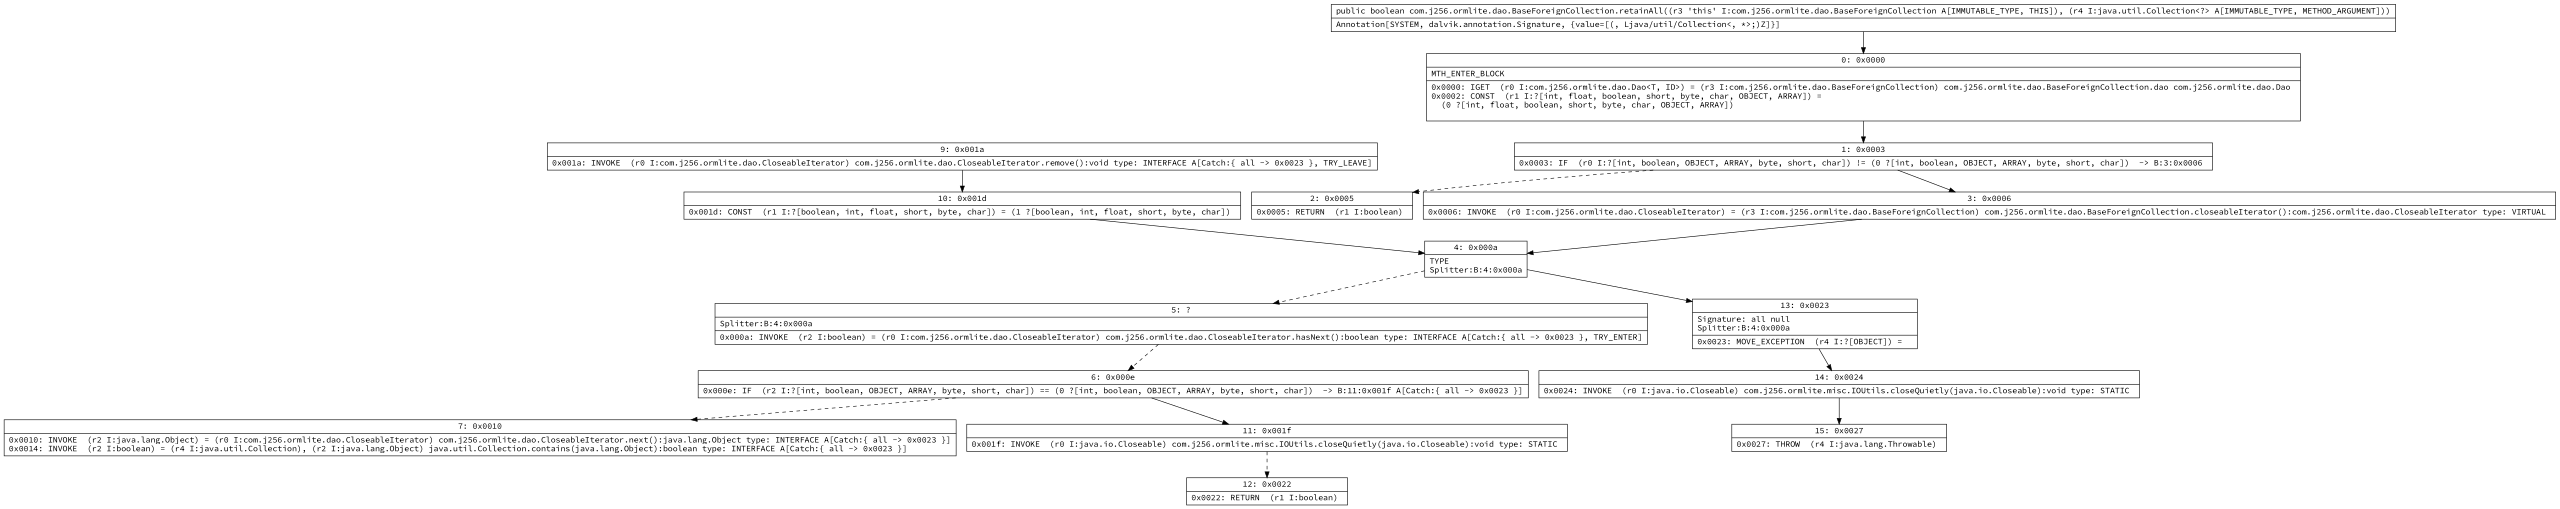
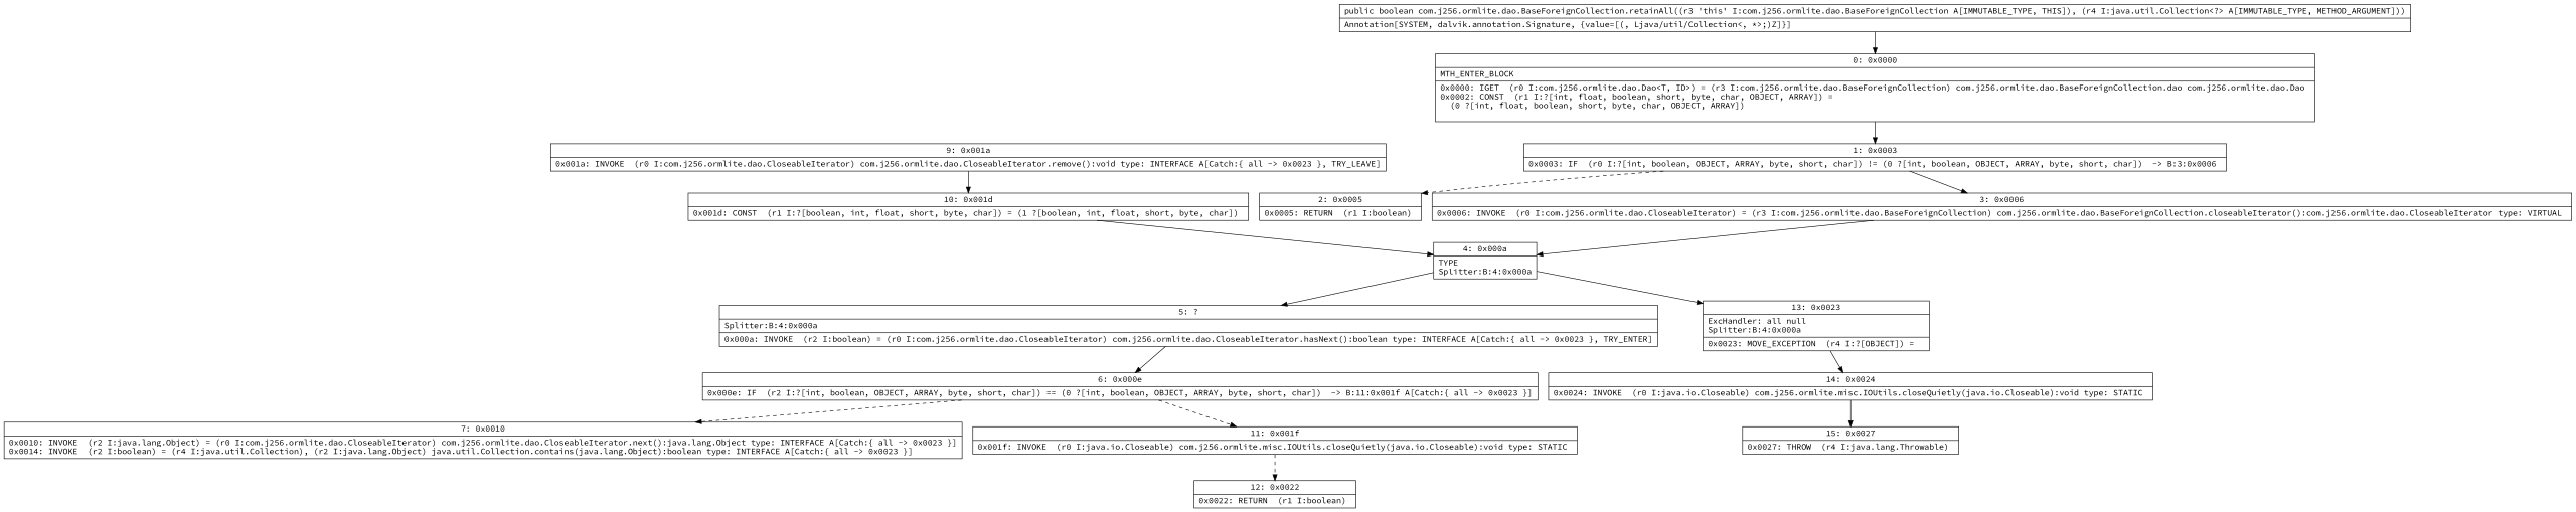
  digraph {
    fontname="Source Code Pro"
    node [fontname="Source Code Pro" shape=record]
    edge [fontname="Source Code Pro"]
    n1 [label="{0\:\ 0x0000|MTH_ENTER_BLOCK\l|0x0000: IGET  (r0 I:com.j256.ormlite.dao.Dao\<T, ID\>) = (r3 I:com.j256.ormlite.dao.BaseForeignCollection) com.j256.ormlite.dao.BaseForeignCollection.dao com.j256.ormlite.dao.Dao \l0x0002: CONST  (r1 I:?[int, float, boolean, short, byte, char, OBJECT, ARRAY]) = \l  (0 ?[int, float, boolean, short, byte, char, OBJECT, ARRAY])\l \l}"]
    n2 [label="{1\:\ 0x0003|0x0003: IF  (r0 I:?[int, boolean, OBJECT, ARRAY, byte, short, char]) != (0 ?[int, boolean, OBJECT, ARRAY, byte, short, char])  \-\> B:3:0x0006 \l}"]
    n3 [label="{2\:\ 0x0005|0x0005: RETURN  (r1 I:boolean) \l}"]
    n4 [label="{3\:\ 0x0006|0x0006: INVOKE  (r0 I:com.j256.ormlite.dao.CloseableIterator) = (r3 I:com.j256.ormlite.dao.BaseForeignCollection) com.j256.ormlite.dao.BaseForeignCollection.closeableIterator():com.j256.ormlite.dao.CloseableIterator type: VIRTUAL \l}"]
    n5 [label="{4\:\ 0x000a|TYPE\lSplitter:B:4:0x000a\l}"]
    n6 [label="{5\:\ ?|Splitter:B:4:0x000a\l|0x000a: INVOKE  (r2 I:boolean) = (r0 I:com.j256.ormlite.dao.CloseableIterator) com.j256.ormlite.dao.CloseableIterator.hasNext():boolean type: INTERFACE A[Catch:\{ all \-\> 0x0023 \}, TRY_ENTER]\l}"]
-   n7 [label="{13\:\ 0x0023|Signature: all null\lSplitter:B:4:0x000a\l|0x0023: MOVE_EXCEPTION  (r4 I:?[OBJECT]) =  \l}"]
+   n7 [label="{13\:\ 0x0023|ExcHandler: all null\lSplitter:B:4:0x000a\l|0x0023: MOVE_EXCEPTION  (r4 I:?[OBJECT]) =  \l}"]
    n8 [label="{6\:\ 0x000e|0x000e: IF  (r2 I:?[int, boolean, OBJECT, ARRAY, byte, short, char]) == (0 ?[int, boolean, OBJECT, ARRAY, byte, short, char])  \-\> B:11:0x001f A[Catch:\{ all \-\> 0x0023 \}]\l}"]
    n9 [label="{14\:\ 0x0024|0x0024: INVOKE  (r0 I:java.io.Closeable) com.j256.ormlite.misc.IOUtils.closeQuietly(java.io.Closeable):void type: STATIC \l}"]
    n10 [label="{7\:\ 0x0010|0x0010: INVOKE  (r2 I:java.lang.Object) = (r0 I:com.j256.ormlite.dao.CloseableIterator) com.j256.ormlite.dao.CloseableIterator.next():java.lang.Object type: INTERFACE A[Catch:\{ all \-\> 0x0023 \}]\l0x0014: INVOKE  (r2 I:boolean) = (r4 I:java.util.Collection), (r2 I:java.lang.Object) java.util.Collection.contains(java.lang.Object):boolean type: INTERFACE A[Catch:\{ all \-\> 0x0023 \}]\l}"]
    n11 [label="{11\:\ 0x001f|0x001f: INVOKE  (r0 I:java.io.Closeable) com.j256.ormlite.misc.IOUtils.closeQuietly(java.io.Closeable):void type: STATIC \l}"]
    n12 [label="{12\:\ 0x0022|0x0022: RETURN  (r1 I:boolean) \l}"]
    n13 [label="{9\:\ 0x001a|0x001a: INVOKE  (r0 I:com.j256.ormlite.dao.CloseableIterator) com.j256.ormlite.dao.CloseableIterator.remove():void type: INTERFACE A[Catch:\{ all \-\> 0x0023 \}, TRY_LEAVE]\l}"]
    n14 [label="{10\:\ 0x001d|0x001d: CONST  (r1 I:?[boolean, int, float, short, byte, char]) = (1 ?[boolean, int, float, short, byte, char]) \l}"]
    n15 [label="{15\:\ 0x0027|0x0027: THROW  (r4 I:java.lang.Throwable) \l}"]
    n16 [label="{public boolean com.j256.ormlite.dao.BaseForeignCollection.retainAll((r3 'this' I:com.j256.ormlite.dao.BaseForeignCollection A[IMMUTABLE_TYPE, THIS]), (r4 I:java.util.Collection\<?\> A[IMMUTABLE_TYPE, METHOD_ARGUMENT]))  | Annotation[SYSTEM, dalvik.annotation.Signature, \{value=[(, Ljava\/util\/Collection\<, *\>;)Z]\}]\l}"]
    n1 -> n2
    n2 -> n3 [style=dashed]
    n2 -> n4
    n4 -> n5
-   n5 -> n6 [style=dashed]
+   n5 -> n6
    n5 -> n7
-   n6 -> n8 [style=dashed]
+   n6 -> n8
    n7 -> n9
    n8 -> n10 [style=dashed]
-   n8 -> n11
+   n8 -> n11 [style=dashed]
    n9 -> n15
    n11 -> n12 [style=dashed]
    n13 -> n14
    n14 -> n5
    n16 -> n1
  }
